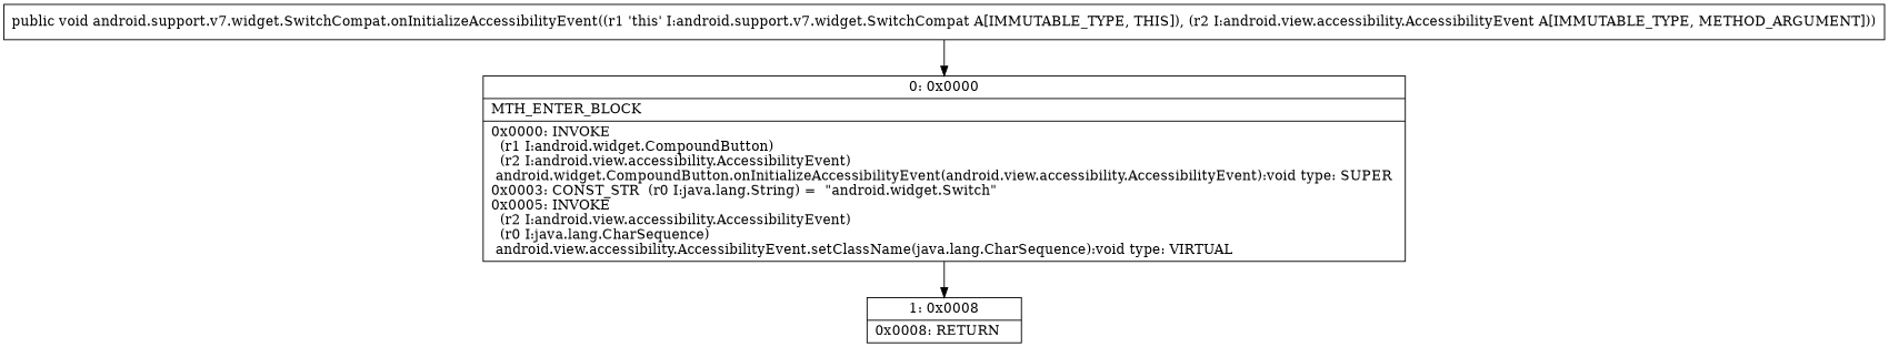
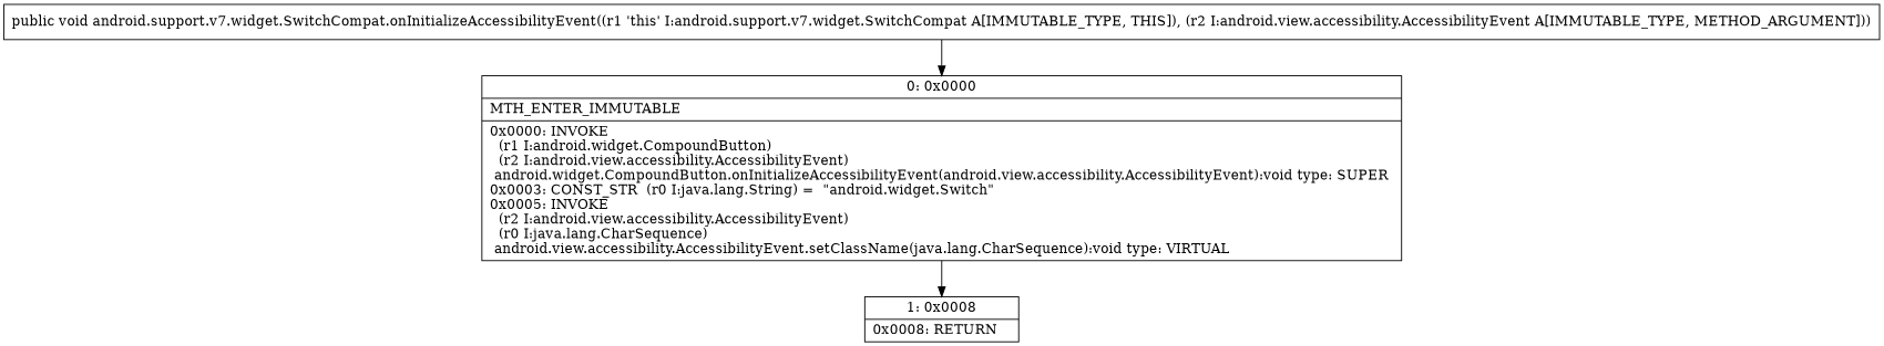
  digraph {
    node [shape=record]
-   n1 [label="{0\:\ 0x0000|MTH_ENTER_BLOCK\l|0x0000: INVOKE  \l  (r1 I:android.widget.CompoundButton)\l  (r2 I:android.view.accessibility.AccessibilityEvent)\l android.widget.CompoundButton.onInitializeAccessibilityEvent(android.view.accessibility.AccessibilityEvent):void type: SUPER \l0x0003: CONST_STR  (r0 I:java.lang.String) =  \"android.widget.Switch\" \l0x0005: INVOKE  \l  (r2 I:android.view.accessibility.AccessibilityEvent)\l  (r0 I:java.lang.CharSequence)\l android.view.accessibility.AccessibilityEvent.setClassName(java.lang.CharSequence):void type: VIRTUAL \l}"]
+   n1 [label="{0\:\ 0x0000|MTH_ENTER_IMMUTABLE\l|0x0000: INVOKE  \l  (r1 I:android.widget.CompoundButton)\l  (r2 I:android.view.accessibility.AccessibilityEvent)\l android.widget.CompoundButton.onInitializeAccessibilityEvent(android.view.accessibility.AccessibilityEvent):void type: SUPER \l0x0003: CONST_STR  (r0 I:java.lang.String) =  \"android.widget.Switch\" \l0x0005: INVOKE  \l  (r2 I:android.view.accessibility.AccessibilityEvent)\l  (r0 I:java.lang.CharSequence)\l android.view.accessibility.AccessibilityEvent.setClassName(java.lang.CharSequence):void type: VIRTUAL \l}"]
    n2 [label="{1\:\ 0x0008|0x0008: RETURN   \l}"]
    n3 [label="{public void android.support.v7.widget.SwitchCompat.onInitializeAccessibilityEvent((r1 'this' I:android.support.v7.widget.SwitchCompat A[IMMUTABLE_TYPE, THIS]), (r2 I:android.view.accessibility.AccessibilityEvent A[IMMUTABLE_TYPE, METHOD_ARGUMENT])) }"]
    n1 -> n2
    n3 -> n1
  }
